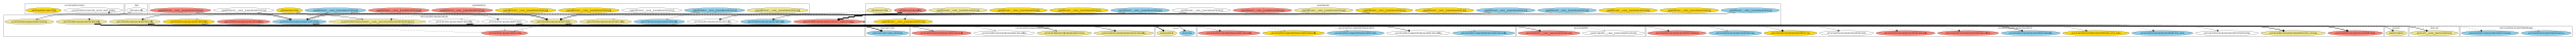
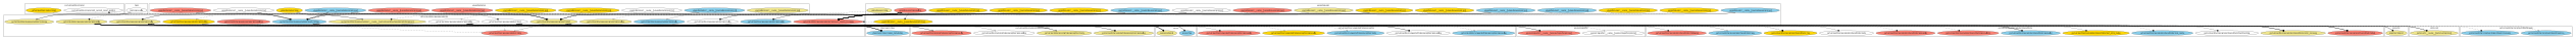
  digraph {
    fontname="Fira Sans"
    node [fillcolor=skyblue fontname="Fira Sans" style=filled]
    edge [arrowhead=box fontname="Fira Sans" style=dashed]
    "ANTLR::Runtime::UnwantedTokenException::BEGIN@36" [fillcolor=white]
    "ANTLR::Runtime::UnwantedTokenException::meta"
    "ANTLR::Runtime::UnwantedTokenException::BEGIN@5" [fillcolor=gold]
    "ANTLR::Runtime::UnwantedTokenException::BEGIN@3" [fillcolor=salmon]
    "ANTLR::Runtime::UnwantedTokenException::BEGIN@8"
    "ANTLR::Runtime::RecognizerSharedState::error_recovery" [fillcolor=khaki]
    "ANTLR::Runtime::RecognizerSharedState::meta" [fillcolor=white]
    "ANTLR::Runtime::RecognizerSharedState::BEGIN@5"
    "ANTLR::Runtime::RecognizerSharedState::backtracking" [fillcolor=white]
    "ANTLR::Runtime::RecognizerSharedState::rule_memo"
    "ANTLR::Runtime::RecognizerSharedState::_fsp" [fillcolor=gold]
    "ANTLR::Runtime::RecognizerSharedState::BEGIN@152" [fillcolor=salmon]
    "ANTLR::Runtime::RecognizerSharedState::following" [fillcolor=salmon]
    "ANTLR::Runtime::RecognizerSharedState::BEGIN@3" [fillcolor=salmon]
    "ANTLR::Runtime::RecognizerSharedState::failed" [fillcolor=salmon]
    "ANTLR::Runtime::RecognizerSharedState::new"
    "ANTLR::Runtime::RecognizerSharedState::last_error_index" [fillcolor=gold]
    "Moose::Exporter::__ANON__[Moose/Exporter.pm:479]" [fillcolor=white]
    "Moose::Exporter::__ANON__[Moose/Exporter.pm:390]" [fillcolor=salmon]
    "Class::MOP::Class::make_immutable"
    "ANTLR::Runtime::Parser::get_current_input_symbol" [fillcolor=white]
    "ANTLR::Runtime::Parser::reset" [fillcolor=gold]
    "ANTLR::Runtime::MissingTokenException::BEGIN@3" [fillcolor=salmon]
    "ANTLR::Runtime::MissingTokenException::BEGIN@6" [fillcolor=khaki]
    "ANTLR::Runtime::MissingTokenException::meta" [fillcolor=khaki]
    "ANTLR::Runtime::MissingTokenException::BEGIN@39" [fillcolor=white]
    "ANTLR::Runtime::BaseRecognizer::BEGIN@9" [fillcolor=khaki]
    "ANTLR::Runtime::BaseRecognizer::BEGIN@8" [fillcolor=khaki]
    "ANTLR::Runtime::BaseRecognizer::BEGIN@10" [fillcolor=khaki]
    "ANTLR::Runtime::BaseRecognizer::BEGIN@778" [fillcolor=salmon]
    "ANTLR::Runtime::BaseRecognizer::__ANON__[ANTLR/Runtime/BaseRecognizer.pm:41]" [fillcolor=khaki]
    "ANTLR::Runtime::BaseRecognizer::DEFAULT_TOKEN_CHANNEL" [fillcolor=salmon]
    "ANTLR::Runtime::BaseRecognizer::reset" [fillcolor=white]
    "ANTLR::Runtime::BaseRecognizer::BEGIN@7"
    "ANTLR::Runtime::BaseRecognizer::HIDDEN" [fillcolor=khaki]
    "ANTLR::Runtime::BaseRecognizer::BEGIN@4" [fillcolor=white]
    "ANTLR::Runtime::BaseRecognizer::BEGIN@3"
    "ANTLR::Runtime::BaseRecognizer::state" [fillcolor=salmon]
    "ANTLR::Runtime::BaseRecognizer::push_follow"
    "ANTLR::Runtime::BaseRecognizer::BEGIN@12" [fillcolor=gold]
    "ANTLR::Runtime::BaseRecognizer::match" [fillcolor=khaki]
    "ANTLR::Runtime::BaseRecognizer::BEGIN@6" [fillcolor=white]
    "Moose::has"
    "Moose::extends" [fillcolor=khaki]
    "Exporter::import" [fillcolor=khaki]
    "main::BEGIN@9" [fillcolor=white]
    "Data::Lock::__ANON__[Data/Lock.pm:38]" [fillcolor=khaki]
    "ANTLR::Runtime::CommonTokenStream::consume"
    "ANTLR::Runtime::CommonTokenStream::LA"
    "Lavanda2Lexer::__ANON__[Lavanda2Lexer.pm:140]"
    "Lavanda2Lexer::__ANON__[Lavanda2Lexer.pm:301]" [fillcolor=gold]
    "Lavanda2Lexer::BEGIN@14" [fillcolor=salmon]
    "Lavanda2Lexer::__ANON__[Lavanda2Lexer.pm:74]" [fillcolor=gold]
    "Lavanda2Lexer::__ANON__[Lavanda2Lexer.pm:490]" [fillcolor=khaki]
    "Lavanda2Lexer::__ANON__[Lavanda2Lexer.pm:186]" [fillcolor=salmon]
    "Lavanda2Lexer::__ANON__[Lavanda2Lexer.pm:232]" [fillcolor=white]
    "Lavanda2Lexer::__ANON__[Lavanda2Lexer.pm:404]"
    "Lavanda2Lexer::new" [fillcolor=khaki]
    "Lavanda2Lexer::__ANON__[Lavanda2Lexer.pm:255]" [fillcolor=gold]
    "Lavanda2Lexer::__ANON__[Lavanda2Lexer.pm:96]" [fillcolor=gold]
-   "Lavanda2Lexer::__ANON__[Lavanda2Lexer.pm:118]" [fillcolor=khaki]
+   "Lavanda2Lexer::__ANON__[Lavanda2Lexer.pm:118]" [fillcolor=gold]
    "Lavanda2Lexer::__ANON__[Lavanda2Lexer.pm:558]" [fillcolor=gold]
    "Lavanda2Lexer::__ANON__[Lavanda2Lexer.pm:163]"
    "Lavanda2Lexer::__ANON__[Lavanda2Lexer.pm:459]" [fillcolor=gold]
    "Lavanda2Lexer::__ANON__[Lavanda2Lexer.pm:278]" [fillcolor=gold]
    "Lavanda2Lexer::__ANON__[Lavanda2Lexer.pm:209]"
    "Lavanda2Parser::__ANON__[Lavanda2Parser.pm:126]" [fillcolor=white]
    "Lavanda2Parser::__ANON__[Lavanda2Parser.pm:157]"
    "Lavanda2Parser::__ANON__[Lavanda2Parser.pm:713]" [fillcolor=white]
    "Lavanda2Parser::__ANON__[Lavanda2Parser.pm:448]"
    "Lavanda2Parser::__ANON__[Lavanda2Parser.pm:634]" [fillcolor=gold]
    "Lavanda2Parser::__ANON__[Lavanda2Parser.pm:504]" [fillcolor=salmon]
    "Lavanda2Parser::__ANON__[Lavanda2Parser.pm:389]" [fillcolor=salmon]
    "Lavanda2Parser::new" [fillcolor=gold]
    "Lavanda2Parser::__ANON__[Lavanda2Parser.pm:569]" [fillcolor=khaki]
    "Lavanda2Parser::__ANON__[Lavanda2Parser.pm:246]" [fillcolor=salmon]
    "Lavanda2Parser::__ANON__[Lavanda2Parser.pm:303]" [fillcolor=gold]
    subgraph cluster_1 {
      label="ANTLR::Runtime::UnwantedTokenException"
      "ANTLR::Runtime::UnwantedTokenException::BEGIN@36"
      "ANTLR::Runtime::UnwantedTokenException::meta"
      "ANTLR::Runtime::UnwantedTokenException::BEGIN@5"
      "ANTLR::Runtime::UnwantedTokenException::BEGIN@3"
      "ANTLR::Runtime::UnwantedTokenException::BEGIN@8"
    }
    subgraph cluster_2 {
      label="ANTLR::Runtime::RecognizerSharedState"
      "ANTLR::Runtime::RecognizerSharedState::error_recovery"
      "ANTLR::Runtime::RecognizerSharedState::meta"
      "ANTLR::Runtime::RecognizerSharedState::BEGIN@5"
      "ANTLR::Runtime::RecognizerSharedState::backtracking"
      "ANTLR::Runtime::RecognizerSharedState::rule_memo"
      "ANTLR::Runtime::RecognizerSharedState::_fsp"
      "ANTLR::Runtime::RecognizerSharedState::BEGIN@152"
      "ANTLR::Runtime::RecognizerSharedState::following"
      "ANTLR::Runtime::RecognizerSharedState::BEGIN@3"
      "ANTLR::Runtime::RecognizerSharedState::failed"
      "ANTLR::Runtime::RecognizerSharedState::new"
      "ANTLR::Runtime::RecognizerSharedState::last_error_index"
    }
    subgraph cluster_3 {
      label="Moose::Exporter"
      "Moose::Exporter::__ANON__[Moose/Exporter.pm:479]"
      "Moose::Exporter::__ANON__[Moose/Exporter.pm:390]"
    }
    subgraph cluster_4 {
      label="Class::MOP::Class"
      "Class::MOP::Class::make_immutable"
    }
    subgraph cluster_5 {
      label="ANTLR::Runtime::Parser"
      "ANTLR::Runtime::Parser::get_current_input_symbol"
      "ANTLR::Runtime::Parser::reset"
    }
    subgraph cluster_6 {
      label="ANTLR::Runtime::MissingTokenException"
      "ANTLR::Runtime::MissingTokenException::BEGIN@3"
      "ANTLR::Runtime::MissingTokenException::BEGIN@6"
      "ANTLR::Runtime::MissingTokenException::meta"
      "ANTLR::Runtime::MissingTokenException::BEGIN@39"
    }
    subgraph cluster_7 {
      label="ANTLR::Runtime::BaseRecognizer"
      "ANTLR::Runtime::BaseRecognizer::BEGIN@9"
      "ANTLR::Runtime::BaseRecognizer::BEGIN@8"
      "ANTLR::Runtime::BaseRecognizer::BEGIN@10"
      "ANTLR::Runtime::BaseRecognizer::BEGIN@778"
      "ANTLR::Runtime::BaseRecognizer::__ANON__[ANTLR/Runtime/BaseRecognizer.pm:41]"
      "ANTLR::Runtime::BaseRecognizer::DEFAULT_TOKEN_CHANNEL"
      "ANTLR::Runtime::BaseRecognizer::reset"
      "ANTLR::Runtime::BaseRecognizer::BEGIN@7"
      "ANTLR::Runtime::BaseRecognizer::HIDDEN"
      "ANTLR::Runtime::BaseRecognizer::BEGIN@4"
      "ANTLR::Runtime::BaseRecognizer::BEGIN@3"
      "ANTLR::Runtime::BaseRecognizer::state"
      "ANTLR::Runtime::BaseRecognizer::push_follow"
      "ANTLR::Runtime::BaseRecognizer::BEGIN@12"
      "ANTLR::Runtime::BaseRecognizer::match"
      "ANTLR::Runtime::BaseRecognizer::BEGIN@6"
    }
    subgraph cluster_8 {
      label=Parser
      "Moose::has"
      "Moose::extends"
    }
    subgraph cluster_9 {
      label=Exporter
      "Exporter::import"
    }
    subgraph cluster_10 {
      label=main
      "main::BEGIN@9"
    }
    subgraph cluster_11 {
      label="Data::Lock"
      "Data::Lock::__ANON__[Data/Lock.pm:38]"
    }
    subgraph cluster_12 {
      label="ANTLR::Runtime::CommonTokenStream"
      "ANTLR::Runtime::CommonTokenStream::consume"
      "ANTLR::Runtime::CommonTokenStream::LA"
    }
    subgraph cluster_13 {
      label=Lavanda2Lexer
      "Lavanda2Lexer::__ANON__[Lavanda2Lexer.pm:140]"
      "Lavanda2Lexer::__ANON__[Lavanda2Lexer.pm:301]"
      "Lavanda2Lexer::BEGIN@14"
      "Lavanda2Lexer::__ANON__[Lavanda2Lexer.pm:74]"
      "Lavanda2Lexer::__ANON__[Lavanda2Lexer.pm:490]"
      "Lavanda2Lexer::__ANON__[Lavanda2Lexer.pm:186]"
      "Lavanda2Lexer::__ANON__[Lavanda2Lexer.pm:232]"
      "Lavanda2Lexer::__ANON__[Lavanda2Lexer.pm:404]"
      "Lavanda2Lexer::new"
      "Lavanda2Lexer::__ANON__[Lavanda2Lexer.pm:255]"
      "Lavanda2Lexer::__ANON__[Lavanda2Lexer.pm:96]"
      "Lavanda2Lexer::__ANON__[Lavanda2Lexer.pm:118]"
      "Lavanda2Lexer::__ANON__[Lavanda2Lexer.pm:558]"
      "Lavanda2Lexer::__ANON__[Lavanda2Lexer.pm:163]"
      "Lavanda2Lexer::__ANON__[Lavanda2Lexer.pm:459]"
      "Lavanda2Lexer::__ANON__[Lavanda2Lexer.pm:278]"
      "Lavanda2Lexer::__ANON__[Lavanda2Lexer.pm:209]"
    }
    subgraph cluster_14 {
      label=Lavanda2Parser
      "Lavanda2Parser::__ANON__[Lavanda2Parser.pm:126]"
      "Lavanda2Parser::__ANON__[Lavanda2Parser.pm:157]"
      "Lavanda2Parser::__ANON__[Lavanda2Parser.pm:713]"
      "Lavanda2Parser::__ANON__[Lavanda2Parser.pm:448]"
      "Lavanda2Parser::__ANON__[Lavanda2Parser.pm:634]"
      "Lavanda2Parser::__ANON__[Lavanda2Parser.pm:504]"
      "Lavanda2Parser::__ANON__[Lavanda2Parser.pm:389]"
      "Lavanda2Parser::new"
      "Lavanda2Parser::__ANON__[Lavanda2Parser.pm:569]"
      "Lavanda2Parser::__ANON__[Lavanda2Parser.pm:246]"
      "Lavanda2Parser::__ANON__[Lavanda2Parser.pm:303]"
    }
    "ANTLR::Runtime::Parser::reset" -> "ANTLR::Runtime::BaseRecognizer::reset" [style=solid]
    "ANTLR::Runtime::BaseRecognizer::BEGIN@9" -> "Class::MOP::Class::make_immutable" [arrowhead=odot style=bold]
    "ANTLR::Runtime::BaseRecognizer::BEGIN@9" -> "ANTLR::Runtime::MissingTokenException::BEGIN@3" [arrowhead=odot style=bold]
    "ANTLR::Runtime::BaseRecognizer::BEGIN@9" -> "ANTLR::Runtime::MissingTokenException::BEGIN@6" [style=bold]
    "ANTLR::Runtime::BaseRecognizer::BEGIN@9" -> "ANTLR::Runtime::MissingTokenException::meta" [arrowhead=odot style=bold]
    "ANTLR::Runtime::BaseRecognizer::BEGIN@9" -> "ANTLR::Runtime::MissingTokenException::BEGIN@39" [arrowhead=odot style=solid]
    "ANTLR::Runtime::BaseRecognizer::BEGIN@9" -> "Moose::has" [style=solid]
    "ANTLR::Runtime::BaseRecognizer::BEGIN@9" -> "Moose::extends" [style=bold]
    "ANTLR::Runtime::BaseRecognizer::BEGIN@8" -> "ANTLR::Runtime::UnwantedTokenException::BEGIN@36" [style=bold]
    "ANTLR::Runtime::BaseRecognizer::BEGIN@8" -> "ANTLR::Runtime::UnwantedTokenException::meta" [arrowhead=odot]
    "ANTLR::Runtime::BaseRecognizer::BEGIN@8" -> "ANTLR::Runtime::UnwantedTokenException::BEGIN@5" [arrowhead=odot]
    "ANTLR::Runtime::BaseRecognizer::BEGIN@8" -> "ANTLR::Runtime::UnwantedTokenException::BEGIN@3" [style=solid]
    "ANTLR::Runtime::BaseRecognizer::BEGIN@8" -> "ANTLR::Runtime::UnwantedTokenException::BEGIN@8" [arrowhead=odot]
    "ANTLR::Runtime::BaseRecognizer::BEGIN@8" -> "Class::MOP::Class::make_immutable"
    "ANTLR::Runtime::BaseRecognizer::BEGIN@8" -> "Moose::extends" [arrowhead=odot style=bold]
    "ANTLR::Runtime::BaseRecognizer::BEGIN@778" -> "Moose::Exporter::__ANON__[Moose/Exporter.pm:479]" [arrowhead=odot]
    "ANTLR::Runtime::BaseRecognizer::__ANON__[ANTLR/Runtime/BaseRecognizer.pm:41]" -> "ANTLR::Runtime::RecognizerSharedState::new" [arrowhead=odot style=solid]
    "ANTLR::Runtime::BaseRecognizer::reset" -> "ANTLR::Runtime::RecognizerSharedState::error_recovery" [style=bold]
    "ANTLR::Runtime::BaseRecognizer::reset" -> "ANTLR::Runtime::RecognizerSharedState::backtracking" [style=solid]
    "ANTLR::Runtime::BaseRecognizer::reset" -> "ANTLR::Runtime::RecognizerSharedState::rule_memo"
    "ANTLR::Runtime::BaseRecognizer::reset" -> "ANTLR::Runtime::RecognizerSharedState::_fsp"
    "ANTLR::Runtime::BaseRecognizer::reset" -> "ANTLR::Runtime::RecognizerSharedState::failed" [style=solid]
    "ANTLR::Runtime::BaseRecognizer::reset" -> "ANTLR::Runtime::RecognizerSharedState::last_error_index" [style=solid]
    "ANTLR::Runtime::BaseRecognizer::reset" -> "ANTLR::Runtime::BaseRecognizer::state" [arrowhead=odot]
    "ANTLR::Runtime::BaseRecognizer::BEGIN@4" -> "Exporter::import" [arrowhead=odot style=solid]
    "ANTLR::Runtime::BaseRecognizer::BEGIN@3" -> "Exporter::import" [style=solid]
    "ANTLR::Runtime::BaseRecognizer::push_follow" -> "ANTLR::Runtime::RecognizerSharedState::_fsp"
    "ANTLR::Runtime::BaseRecognizer::push_follow" -> "ANTLR::Runtime::RecognizerSharedState::following" [style=solid]
    "ANTLR::Runtime::BaseRecognizer::push_follow" -> "ANTLR::Runtime::BaseRecognizer::state" [arrowhead=odot]
    "ANTLR::Runtime::BaseRecognizer::push_follow" -> "Data::Lock::__ANON__[Data/Lock.pm:38]" [arrowhead=odot style=bold]
    "ANTLR::Runtime::BaseRecognizer::BEGIN@12" -> "Moose::Exporter::__ANON__[Moose/Exporter.pm:390]" [style=bold]
    "ANTLR::Runtime::BaseRecognizer::match" -> "ANTLR::Runtime::RecognizerSharedState::error_recovery" [style=solid]
    "ANTLR::Runtime::BaseRecognizer::match" -> "ANTLR::Runtime::RecognizerSharedState::failed" [style=bold]
    "ANTLR::Runtime::BaseRecognizer::match" -> "ANTLR::Runtime::Parser::get_current_input_symbol"
    "ANTLR::Runtime::BaseRecognizer::match" -> "ANTLR::Runtime::BaseRecognizer::state" [arrowhead=odot style=solid]
    "ANTLR::Runtime::BaseRecognizer::match" -> "Data::Lock::__ANON__[Data/Lock.pm:38]"
    "ANTLR::Runtime::BaseRecognizer::match" -> "ANTLR::Runtime::CommonTokenStream::consume"
    "ANTLR::Runtime::BaseRecognizer::match" -> "ANTLR::Runtime::CommonTokenStream::LA" [arrowhead=odot]
    "ANTLR::Runtime::BaseRecognizer::BEGIN@6" -> "ANTLR::Runtime::RecognizerSharedState::meta" [style=solid]
    "ANTLR::Runtime::BaseRecognizer::BEGIN@6" -> "ANTLR::Runtime::RecognizerSharedState::BEGIN@5" [style=bold]
    "ANTLR::Runtime::BaseRecognizer::BEGIN@6" -> "ANTLR::Runtime::RecognizerSharedState::BEGIN@152"
    "ANTLR::Runtime::BaseRecognizer::BEGIN@6" -> "ANTLR::Runtime::RecognizerSharedState::BEGIN@3"
    "ANTLR::Runtime::BaseRecognizer::BEGIN@6" -> "Class::MOP::Class::make_immutable" [style=bold]
    "ANTLR::Runtime::BaseRecognizer::BEGIN@6" -> "Moose::has" [arrowhead=odot style=solid]
    "main::BEGIN@9" -> "ANTLR::Runtime::BaseRecognizer::HIDDEN" [arrowhead=odot style=bold]
    "Lavanda2Lexer::__ANON__[Lavanda2Lexer.pm:140]" -> "ANTLR::Runtime::BaseRecognizer::DEFAULT_TOKEN_CHANNEL" [arrowhead=odot style=bold]
    "Lavanda2Lexer::__ANON__[Lavanda2Lexer.pm:301]" -> "ANTLR::Runtime::BaseRecognizer::DEFAULT_TOKEN_CHANNEL" [arrowhead=odot]
    "Lavanda2Lexer::BEGIN@14" -> "ANTLR::Runtime::BaseRecognizer::BEGIN@9"
    "Lavanda2Lexer::BEGIN@14" -> "ANTLR::Runtime::BaseRecognizer::BEGIN@8" [style=bold]
    "Lavanda2Lexer::BEGIN@14" -> "ANTLR::Runtime::BaseRecognizer::BEGIN@10" [arrowhead=odot]
    "Lavanda2Lexer::BEGIN@14" -> "ANTLR::Runtime::BaseRecognizer::BEGIN@7" [style=bold]
    "Lavanda2Lexer::BEGIN@14" -> "ANTLR::Runtime::BaseRecognizer::BEGIN@4" [style=bold]
    "Lavanda2Lexer::BEGIN@14" -> "ANTLR::Runtime::BaseRecognizer::BEGIN@3" [arrowhead=odot style=solid]
    "Lavanda2Lexer::BEGIN@14" -> "ANTLR::Runtime::BaseRecognizer::BEGIN@12" [arrowhead=odot]
    "Lavanda2Lexer::BEGIN@14" -> "ANTLR::Runtime::BaseRecognizer::BEGIN@6" [arrowhead=odot]
    "Lavanda2Lexer::BEGIN@14" -> "Lavanda2Lexer::__ANON__[Lavanda2Lexer.pm:558]" [style=solid]
    "Lavanda2Lexer::__ANON__[Lavanda2Lexer.pm:74]" -> "ANTLR::Runtime::BaseRecognizer::DEFAULT_TOKEN_CHANNEL" [style=bold]
    "Lavanda2Lexer::__ANON__[Lavanda2Lexer.pm:490]" -> "ANTLR::Runtime::BaseRecognizer::DEFAULT_TOKEN_CHANNEL" [style=solid]
    "Lavanda2Lexer::__ANON__[Lavanda2Lexer.pm:186]" -> "ANTLR::Runtime::BaseRecognizer::DEFAULT_TOKEN_CHANNEL" [arrowhead=odot]
    "Lavanda2Lexer::__ANON__[Lavanda2Lexer.pm:232]" -> "ANTLR::Runtime::BaseRecognizer::DEFAULT_TOKEN_CHANNEL" [style=bold]
    "Lavanda2Lexer::__ANON__[Lavanda2Lexer.pm:404]" -> "ANTLR::Runtime::BaseRecognizer::DEFAULT_TOKEN_CHANNEL" [style=bold]
    "Lavanda2Lexer::new" -> "ANTLR::Runtime::BaseRecognizer::__ANON__[ANTLR/Runtime/BaseRecognizer.pm:41]"
    "Lavanda2Lexer::__ANON__[Lavanda2Lexer.pm:255]" -> "ANTLR::Runtime::BaseRecognizer::DEFAULT_TOKEN_CHANNEL"
    "Lavanda2Lexer::__ANON__[Lavanda2Lexer.pm:96]" -> "ANTLR::Runtime::BaseRecognizer::DEFAULT_TOKEN_CHANNEL" [arrowhead=odot]
    "Lavanda2Lexer::__ANON__[Lavanda2Lexer.pm:118]" -> "ANTLR::Runtime::BaseRecognizer::DEFAULT_TOKEN_CHANNEL" [style=solid]
    "Lavanda2Lexer::__ANON__[Lavanda2Lexer.pm:558]" -> "ANTLR::Runtime::BaseRecognizer::DEFAULT_TOKEN_CHANNEL"
    "Lavanda2Lexer::__ANON__[Lavanda2Lexer.pm:163]" -> "ANTLR::Runtime::BaseRecognizer::DEFAULT_TOKEN_CHANNEL" [style=bold]
    "Lavanda2Lexer::__ANON__[Lavanda2Lexer.pm:459]" -> "ANTLR::Runtime::BaseRecognizer::DEFAULT_TOKEN_CHANNEL"
    "Lavanda2Lexer::__ANON__[Lavanda2Lexer.pm:278]" -> "ANTLR::Runtime::BaseRecognizer::DEFAULT_TOKEN_CHANNEL"
    "Lavanda2Lexer::__ANON__[Lavanda2Lexer.pm:209]" -> "ANTLR::Runtime::BaseRecognizer::DEFAULT_TOKEN_CHANNEL" [arrowhead=odot style=solid]
    "Lavanda2Parser::__ANON__[Lavanda2Parser.pm:126]" -> "ANTLR::Runtime::BaseRecognizer::push_follow" [style=bold]
    "Lavanda2Parser::__ANON__[Lavanda2Parser.pm:157]" -> "ANTLR::Runtime::BaseRecognizer::match" [style=bold]
    "Lavanda2Parser::__ANON__[Lavanda2Parser.pm:713]" -> "ANTLR::Runtime::BaseRecognizer::match" [arrowhead=odot]
    "Lavanda2Parser::__ANON__[Lavanda2Parser.pm:448]" -> "ANTLR::Runtime::BaseRecognizer::push_follow" [arrowhead=odot style=bold]
    "Lavanda2Parser::__ANON__[Lavanda2Parser.pm:448]" -> "ANTLR::Runtime::BaseRecognizer::match" [style=bold]
    "Lavanda2Parser::__ANON__[Lavanda2Parser.pm:634]" -> "ANTLR::Runtime::BaseRecognizer::match" [arrowhead=odot]
    "Lavanda2Parser::__ANON__[Lavanda2Parser.pm:504]" -> "ANTLR::Runtime::BaseRecognizer::push_follow" [arrowhead=odot]
    "Lavanda2Parser::__ANON__[Lavanda2Parser.pm:504]" -> "ANTLR::Runtime::BaseRecognizer::match" [style=solid]
    "Lavanda2Parser::__ANON__[Lavanda2Parser.pm:389]" -> "ANTLR::Runtime::BaseRecognizer::push_follow" [style=solid]
    "Lavanda2Parser::__ANON__[Lavanda2Parser.pm:389]" -> "ANTLR::Runtime::BaseRecognizer::match" [arrowhead=odot style=solid]
    "Lavanda2Parser::new" -> "ANTLR::Runtime::BaseRecognizer::__ANON__[ANTLR/Runtime/BaseRecognizer.pm:41]" [arrowhead=odot style=bold]
    "Lavanda2Parser::__ANON__[Lavanda2Parser.pm:569]" -> "ANTLR::Runtime::BaseRecognizer::match"
    "Lavanda2Parser::__ANON__[Lavanda2Parser.pm:246]" -> "ANTLR::Runtime::BaseRecognizer::push_follow" [arrowhead=odot style=bold]
    "Lavanda2Parser::__ANON__[Lavanda2Parser.pm:303]" -> "ANTLR::Runtime::BaseRecognizer::push_follow" [arrowhead=odot style=solid]
    "Lavanda2Parser::__ANON__[Lavanda2Parser.pm:303]" -> "ANTLR::Runtime::BaseRecognizer::match" [arrowhead=odot]
  }
